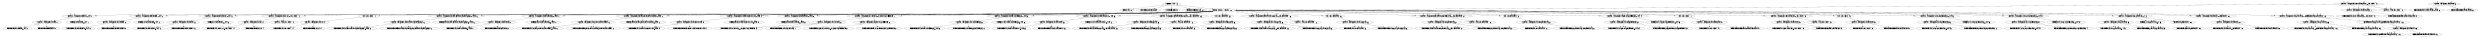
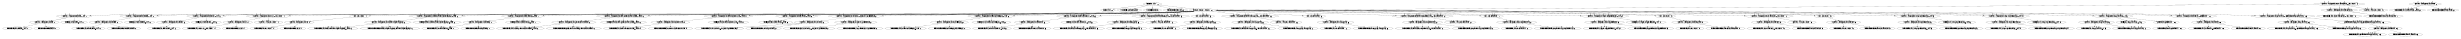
  digraph {
    n1 [label=<(METHOD,&lt;init&gt;)<SUB>101</SUB>>]
    n2 [label=<(PARAM,this)<SUB>101</SUB>>]
    n3 [label=<(BLOCK,&lt;empty&gt;,&lt;empty&gt;)<SUB>101</SUB>>]
    n4 [label=<(MODIFIER,CONSTRUCTOR)>]
    n5 [label=<(MODIFIER,PUBLIC)>]
    n6 [label=<(METHOD_RETURN,void)<SUB>104</SUB>>]
    n7 [label=<(&lt;operator&gt;.assignment,File file = null)<SUB>71</SUB>>]
    n8 [label=<(&lt;operator&gt;.assignment,File destFile = null)<SUB>72</SUB>>]
    n9 [label=<(&lt;operator&gt;.assignment,File destDir = null)<SUB>73</SUB>>]
    n10 [label=<(&lt;operator&gt;.assignment,Vector rcs = new Vector())<SUB>74</SUB>>]
    n11 [label=<(&lt;init&gt;,new Vector())<SUB>74</SUB>>]
    n12 [label=<(&lt;operator&gt;.assignment,boolean enableMultipleMappings = false)<SUB>76</SUB>>]
    n13 [label=<(&lt;operator&gt;.assignment,boolean filtering = false)<SUB>77</SUB>>]
    n14 [label=<(&lt;operator&gt;.assignment,boolean preserveLastModified = false)<SUB>78</SUB>>]
    n15 [label=<(&lt;operator&gt;.assignment,boolean forceOverwrite = false)<SUB>79</SUB>>]
    n16 [label=<(&lt;operator&gt;.assignment,boolean flatten = false)<SUB>80</SUB>>]
    n17 [label=<(&lt;operator&gt;.assignment,int verbosity = Project.MSG_VERBOSE)<SUB>81</SUB>>]
    n18 [label=<(&lt;operator&gt;.assignment,boolean includeEmpty = true)<SUB>82</SUB>>]
    n19 [label=<(&lt;operator&gt;.assignment,boolean failonerror = true)<SUB>83</SUB>>]
    n20 [label=<(&lt;operator&gt;.assignment,Hashtable fileCopyMap = new Hashtable())<SUB>85</SUB>>]
    n21 [label=<(&lt;init&gt;,new Hashtable())<SUB>85</SUB>>]
    n22 [label=<(&lt;operator&gt;.assignment,Hashtable dirCopyMap = new Hashtable())<SUB>86</SUB>>]
    n23 [label=<(&lt;init&gt;,new Hashtable())<SUB>86</SUB>>]
    n24 [label=<(&lt;operator&gt;.assignment,Hashtable completeDirMap = new Hashtable())<SUB>87</SUB>>]
    n25 [label=<(&lt;init&gt;,new Hashtable())<SUB>87</SUB>>]
    n26 [label=<(&lt;operator&gt;.assignment,Mapper mapperElement = null)<SUB>89</SUB>>]
    n27 [label=<(&lt;init&gt;,new Vector())<SUB>91</SUB>>]
    n28 [label=<(&lt;operator&gt;.assignment,Vector filterSets = new Vector())<SUB>92</SUB>>]
    n29 [label=<(&lt;init&gt;,new Vector())<SUB>92</SUB>>]
    n30 [label=<(&lt;operator&gt;.assignment,String inputEncoding = null)<SUB>93</SUB>>]
    n31 [label=<(&lt;operator&gt;.assignment,String outputEncoding = null)<SUB>94</SUB>>]
    n32 [label=<(&lt;operator&gt;.assignment,long granularity = 0)<SUB>95</SUB>>]
    n33 [label=<(&lt;operator&gt;.assignment,this.fileUtils = getFileUtils())<SUB>102</SUB>>]
    n34 [label=<(&lt;operator&gt;.assignment,this.granularity = getFileTimestampGranularity())<SUB>103</SUB>>]
    n35 [label=<(&lt;operator&gt;.fieldAccess,this.file)<SUB>71</SUB>>]
    n36 [label=<(LITERAL,null,File file = null)<SUB>71</SUB>>]
    n37 [label=<(&lt;operator&gt;.fieldAccess,this.destFile)<SUB>72</SUB>>]
    n38 [label=<(LITERAL,null,File destFile = null)<SUB>72</SUB>>]
    n39 [label=<(&lt;operator&gt;.fieldAccess,this.destDir)<SUB>73</SUB>>]
    n40 [label=<(LITERAL,null,File destDir = null)<SUB>73</SUB>>]
    n41 [label=<(&lt;operator&gt;.fieldAccess,this.rcs)<SUB>74</SUB>>]
    n42 [label=<(&lt;operator&gt;.alloc,new Vector())<SUB>74</SUB>>]
    n43 [label=<(&lt;operator&gt;.fieldAccess,this.rcs)<SUB>74</SUB>>]
    n44 [label=<(&lt;operator&gt;.fieldAccess,this.enableMultipleMappings)<SUB>76</SUB>>]
    n45 [label=<(LITERAL,false,boolean enableMultipleMappings = false)<SUB>76</SUB>>]
    n46 [label=<(&lt;operator&gt;.fieldAccess,this.filtering)<SUB>77</SUB>>]
    n47 [label=<(LITERAL,false,boolean filtering = false)<SUB>77</SUB>>]
    n48 [label=<(&lt;operator&gt;.fieldAccess,this.preserveLastModified)<SUB>78</SUB>>]
    n49 [label=<(LITERAL,false,boolean preserveLastModified = false)<SUB>78</SUB>>]
    n50 [label=<(&lt;operator&gt;.fieldAccess,this.forceOverwrite)<SUB>79</SUB>>]
    n51 [label=<(LITERAL,false,boolean forceOverwrite = false)<SUB>79</SUB>>]
    n52 [label=<(LITERAL,false,boolean flatten = false)<SUB>80</SUB>>]
    n53 [label=<(&lt;operator&gt;.fieldAccess,this.verbosity)<SUB>81</SUB>>]
    n54 [label=<(&lt;operator&gt;.fieldAccess,Project.MSG_VERBOSE)<SUB>81</SUB>>]
    n55 [label=<(&lt;operator&gt;.fieldAccess,this.includeEmpty)<SUB>82</SUB>>]
    n56 [label=<(LITERAL,true,boolean includeEmpty = true)<SUB>82</SUB>>]
    n57 [label=<(&lt;operator&gt;.fieldAccess,this.failonerror)<SUB>83</SUB>>]
    n58 [label=<(LITERAL,true,boolean failonerror = true)<SUB>83</SUB>>]
    n59 [label=<(&lt;operator&gt;.fieldAccess,this.fileCopyMap)<SUB>85</SUB>>]
    n60 [label=<(&lt;operator&gt;.alloc,new Hashtable())<SUB>85</SUB>>]
    n61 [label=<(&lt;operator&gt;.fieldAccess,this.fileCopyMap)<SUB>85</SUB>>]
    n62 [label=<(&lt;operator&gt;.fieldAccess,this.dirCopyMap)<SUB>86</SUB>>]
    n63 [label=<(&lt;operator&gt;.alloc,new Hashtable())<SUB>86</SUB>>]
    n64 [label=<(&lt;operator&gt;.fieldAccess,this.dirCopyMap)<SUB>86</SUB>>]
    n65 [label=<(&lt;operator&gt;.fieldAccess,this.completeDirMap)<SUB>87</SUB>>]
    n66 [label=<(&lt;operator&gt;.alloc,new Hashtable())<SUB>87</SUB>>]
    n67 [label=<(&lt;operator&gt;.fieldAccess,this.completeDirMap)<SUB>87</SUB>>]
    n68 [label=<(&lt;operator&gt;.fieldAccess,this.mapperElement)<SUB>89</SUB>>]
    n69 [label=<(LITERAL,null,Mapper mapperElement = null)<SUB>89</SUB>>]
    n70 [label=<(&lt;operator&gt;.assignment,Vector filterChains = new Vector())<SUB>91</SUB>>]
    n71 [label=<(&lt;operator&gt;.fieldAccess,this.filterChains)<SUB>91</SUB>>]
    n72 [label=<(&lt;operator&gt;.alloc,new Vector())<SUB>91</SUB>>]
    n73 [label=<(&lt;operator&gt;.fieldAccess,this.filterChains)<SUB>91</SUB>>]
    n74 [label=<(&lt;operator&gt;.fieldAccess,this.filterSets)<SUB>92</SUB>>]
    n75 [label=<(&lt;operator&gt;.alloc,new Vector())<SUB>92</SUB>>]
    n76 [label=<(&lt;operator&gt;.fieldAccess,this.filterSets)<SUB>92</SUB>>]
    n77 [label=<(&lt;operator&gt;.fieldAccess,this.inputEncoding)<SUB>93</SUB>>]
    n78 [label=<(LITERAL,null,String inputEncoding = null)<SUB>93</SUB>>]
    n79 [label=<(&lt;operator&gt;.fieldAccess,this.outputEncoding)<SUB>94</SUB>>]
    n80 [label=<(LITERAL,null,String outputEncoding = null)<SUB>94</SUB>>]
    n81 [label=<(&lt;operator&gt;.fieldAccess,this.granularity)<SUB>95</SUB>>]
    n82 [label=<(LITERAL,0,long granularity = 0)<SUB>95</SUB>>]
    n83 [label=<(getFileUtils,getFileUtils())<SUB>102</SUB>>]
    n84 [label=<(&lt;operator&gt;.fieldAccess,this.fileUtils)<SUB>102</SUB>>]
    n85 [label=<(&lt;operator&gt;.fieldAccess,this.granularity)<SUB>103</SUB>>]
    n86 [label=<(getFileTimestampGranularity,getFileTimestampGranularity())<SUB>103</SUB>>]
    n87 [label=<(IDENTIFIER,this,File file = null)<SUB>71</SUB>>]
    n88 [label=<(FIELD_IDENTIFIER,file,file)<SUB>71</SUB>>]
    n89 [label=<(IDENTIFIER,this,File destFile = null)<SUB>72</SUB>>]
    n90 [label=<(FIELD_IDENTIFIER,destFile,destFile)<SUB>72</SUB>>]
    n91 [label=<(IDENTIFIER,this,File destDir = null)<SUB>73</SUB>>]
-   n92 [label=<(FIELD_IDENTIFIER,destDir,destDir)<SUB>73</SUB>>]
    n93 [label=<(IDENTIFIER,this,Vector rcs = new Vector())<SUB>74</SUB>>]
    n94 [label=<(FIELD_IDENTIFIER,rcs,rcs)<SUB>74</SUB>>]
    n95 [label=<(IDENTIFIER,this,new Vector())<SUB>74</SUB>>]
    n96 [label=<(FIELD_IDENTIFIER,rcs,rcs)<SUB>74</SUB>>]
    n97 [label=<(IDENTIFIER,this,boolean enableMultipleMappings = false)<SUB>73</SUB>>]
    n98 [label=<(FIELD_IDENTIFIER,enableMultipleMappings,enableMultipleMappings)<SUB>76</SUB>>]
    n99 [label=<(IDENTIFIER,this,boolean filtering = false)<SUB>77</SUB>>]
    n100 [label=<(FIELD_IDENTIFIER,filtering,filtering)<SUB>77</SUB>>]
    n101 [label=<(IDENTIFIER,this,boolean preserveLastModified = false)<SUB>78</SUB>>]
    n102 [label=<(FIELD_IDENTIFIER,preserveLastModified,preserveLastModified)<SUB>78</SUB>>]
    n103 [label=<(IDENTIFIER,this,boolean forceOverwrite = false)<SUB>79</SUB>>]
    n104 [label=<(FIELD_IDENTIFIER,forceOverwrite,forceOverwrite)<SUB>79</SUB>>]
    n105 [label=<(&lt;operator&gt;.fieldAccess,this.flatten)<SUB>80</SUB>>]
    n106 [label=<(IDENTIFIER,this,boolean flatten = false)<SUB>80</SUB>>]
    n107 [label=<(FIELD_IDENTIFIER,flatten,flatten)<SUB>80</SUB>>]
    n108 [label=<(IDENTIFIER,this,int verbosity = Project.MSG_VERBOSE)<SUB>81</SUB>>]
    n109 [label=<(FIELD_IDENTIFIER,verbosity,verbosity)<SUB>81</SUB>>]
    n110 [label=<(IDENTIFIER,Project,int verbosity = Project.MSG_VERBOSE)<SUB>81</SUB>>]
    n111 [label=<(FIELD_IDENTIFIER,MSG_VERBOSE,MSG_VERBOSE)<SUB>81</SUB>>]
    n112 [label=<(IDENTIFIER,this,boolean includeEmpty = true)<SUB>82</SUB>>]
    n113 [label=<(FIELD_IDENTIFIER,includeEmpty,includeEmpty)<SUB>12</SUB>>]
    n114 [label=<(IDENTIFIER,this,boolean failonerror = true)<SUB>83</SUB>>]
    n115 [label=<(FIELD_IDENTIFIER,failonerror,failonerror)<SUB>83</SUB>>]
    n116 [label=<(IDENTIFIER,this,Hashtable fileCopyMap = new Hashtable())<SUB>85</SUB>>]
    n117 [label=<(FIELD_IDENTIFIER,fileCopyMap,fileCopyMap)<SUB>85</SUB>>]
    n118 [label=<(IDENTIFIER,this,new Hashtable())<SUB>85</SUB>>]
    n119 [label=<(FIELD_IDENTIFIER,fileCopyMap,fileCopyMap)<SUB>85</SUB>>]
    n120 [label=<(IDENTIFIER,this,Hashtable dirCopyMap = new Hashtable())<SUB>86</SUB>>]
    n121 [label=<(FIELD_IDENTIFIER,dirCopyMap,dirCopyMap)<SUB>86</SUB>>]
    n122 [label=<(IDENTIFIER,this,new Hashtable())<SUB>86</SUB>>]
    n123 [label=<(FIELD_IDENTIFIER,dirCopyMap,dirCopyMap)<SUB>86</SUB>>]
    n124 [label=<(IDENTIFIER,this,Hashtable completeDirMap = new Hashtable())<SUB>87</SUB>>]
    n125 [label=<(FIELD_IDENTIFIER,completeDirMap,completeDirMap)<SUB>87</SUB>>]
    n126 [label=<(IDENTIFIER,this,new Hashtable())<SUB>87</SUB>>]
    n127 [label=<(FIELD_IDENTIFIER,completeDirMap,completeDirMap)<SUB>87</SUB>>]
    n128 [label=<(IDENTIFIER,this,Mapper mapperElement = null)<SUB>89</SUB>>]
    n129 [label=<(FIELD_IDENTIFIER,mapperElement,mapperElement)<SUB>89</SUB>>]
    n130 [label=<(IDENTIFIER,this,Vector filterChains = new Vector())<SUB>91</SUB>>]
    n131 [label=<(FIELD_IDENTIFIER,filterChains,filterChains)<SUB>91</SUB>>]
    n132 [label=<(IDENTIFIER,this,new Vector())<SUB>91</SUB>>]
    n133 [label=<(FIELD_IDENTIFIER,filterChains,filterChains)<SUB>91</SUB>>]
    n134 [label=<(IDENTIFIER,this,Vector filterSets = new Vector())<SUB>92</SUB>>]
    n135 [label=<(FIELD_IDENTIFIER,filterSets,filterSets)<SUB>92</SUB>>]
    n136 [label=<(IDENTIFIER,this,new Vector())<SUB>92</SUB>>]
    n137 [label=<(FIELD_IDENTIFIER,filterSets,filterSets)<SUB>92</SUB>>]
    n138 [label=<(IDENTIFIER,this,String inputEncoding = null)<SUB>93</SUB>>]
    n139 [label=<(FIELD_IDENTIFIER,inputEncoding,inputEncoding)<SUB>93</SUB>>]
    n140 [label=<(IDENTIFIER,this,String outputEncoding = null)<SUB>94</SUB>>]
    n141 [label=<(FIELD_IDENTIFIER,outputEncoding,outputEncoding)<SUB>94</SUB>>]
    n142 [label=<(IDENTIFIER,this,long granularity = 0)<SUB>95</SUB>>]
    n143 [label=<(FIELD_IDENTIFIER,granularity,granularity)<SUB>95</SUB>>]
    n144 [label=<(IDENTIFIER,this,this.fileUtils = getFileUtils())<SUB>102</SUB>>]
    n145 [label=<(FIELD_IDENTIFIER,fileUtils,fileUtils)<SUB>102</SUB>>]
    n146 [label=<(IDENTIFIER,FileUtils,getFileUtils())<SUB>102</SUB>>]
    n147 [label=<(IDENTIFIER,this,this.granularity = getFileTimestampGranularity())<SUB>103</SUB>>]
    n148 [label=<(FIELD_IDENTIFIER,granularity,granularity)<SUB>103</SUB>>]
    n149 [label=<(&lt;operator&gt;.fieldAccess,this.fileUtils)<SUB>103</SUB>>]
    n150 [label=<(IDENTIFIER,this,getFileTimestampGranularity())<SUB>103</SUB>>]
    n151 [label=<(FIELD_IDENTIFIER,fileUtils,fileUtils)<SUB>103</SUB>>]
    n1 -> n2
    n1 -> n3
    n1 -> n4
    n1 -> n5
    n1 -> n6
    n3 -> n7
    n3 -> n8
    n3 -> n9
    n3 -> n10
    n3 -> n11
    n3 -> n12
    n3 -> n13
    n3 -> n14
    n3 -> n15
    n3 -> n16
    n3 -> n17
    n3 -> n18
    n3 -> n19
    n3 -> n20
    n3 -> n21
    n3 -> n22
    n3 -> n23
    n3 -> n24
    n3 -> n25
    n3 -> n26
    n3 -> n27
    n3 -> n28
    n3 -> n29
    n3 -> n30
    n3 -> n31
    n3 -> n32
    n3 -> n33
    n3 -> n34
    n7 -> n35
    n7 -> n36
    n8 -> n37
    n8 -> n38
    n9 -> n39
    n9 -> n40
    n10 -> n41
    n10 -> n42
    n11 -> n43
    n12 -> n44
    n12 -> n45
    n13 -> n46
    n13 -> n47
    n14 -> n48
    n14 -> n49
    n15 -> n50
    n15 -> n51
    n16 -> n52
    n17 -> n53
    n17 -> n54
    n18 -> n55
    n18 -> n56
    n19 -> n57
    n19 -> n58
    n20 -> n59
    n20 -> n60
    n21 -> n61
    n22 -> n62
    n22 -> n63
    n23 -> n64
    n24 -> n65
    n24 -> n66
    n25 -> n67
    n26 -> n68
    n26 -> n69
    n27 -> n73
    n28 -> n74
    n28 -> n75
    n29 -> n76
    n30 -> n77
    n30 -> n78
    n31 -> n79
    n31 -> n80
    n32 -> n81
    n32 -> n82
    n32 -> n83
    n33 -> n84
    n34 -> n85
    n34 -> n86
    n35 -> n87
    n35 -> n88
    n37 -> n89
    n37 -> n90
    n39 -> n91
-   n39 -> n92
    n41 -> n93
    n41 -> n94
    n43 -> n95
    n43 -> n96
    n44 -> n97
    n44 -> n98
    n46 -> n99
    n46 -> n100
    n48 -> n101
    n48 -> n102
    n50 -> n103
    n50 -> n104
    n53 -> n108
    n53 -> n109
    n54 -> n110
    n54 -> n111
    n55 -> n112
    n55 -> n113
    n57 -> n114
    n57 -> n115
    n59 -> n116
    n59 -> n117
    n61 -> n118
    n61 -> n119
    n62 -> n120
    n62 -> n121
    n64 -> n122
    n64 -> n123
    n65 -> n124
    n65 -> n125
    n67 -> n126
    n67 -> n127
    n68 -> n128
    n68 -> n129
    n70 -> n3
    n70 -> n71
    n70 -> n72
    n71 -> n130
    n71 -> n131
    n73 -> n132
    n73 -> n133
    n74 -> n134
    n74 -> n135
    n76 -> n136
    n76 -> n137
    n77 -> n138
    n77 -> n139
    n79 -> n140
    n79 -> n141
    n81 -> n142
    n81 -> n143
    n83 -> n146
    n84 -> n144
    n84 -> n145
    n85 -> n147
    n85 -> n148
    n86 -> n149
    n105 -> n106
    n105 -> n107
    n149 -> n150
    n149 -> n151
  }
